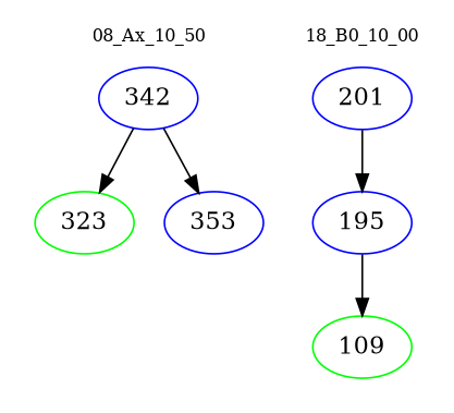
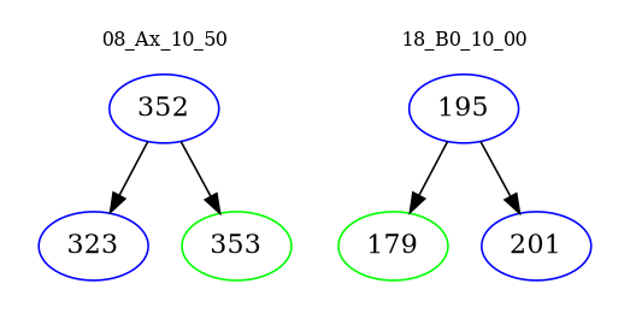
  digraph {
    node [color=blue]
    edge [color=black]
-   n1 [label=342]
-   n2 [color=green label=323]
-   n3 [label=353]
+   n1 [label=352]
+   n2 [label=323]
+   n3 [color=green label=353]
    n4 [label=195]
-   n5 [color=green label=109]
+   n5 [color=green label=179]
    n6 [label=201]
    subgraph cluster_1 {
      color=white
      fontsize=10
      label="08_Ax_10_50"
      n1
      n2
      n3
    }
    subgraph cluster_2 {
      color=white
      fontsize=10
      label="18_B0_10_00"
      n4
      n5
      n6
    }
    n1 -> n2
    n1 -> n3
    n4 -> n5
-   n6 -> n4
+   n4 -> n6
  }
